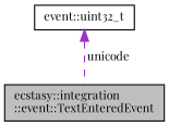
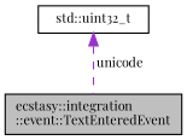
  digraph {
    fontname="Playfair Display"
    node [color=black fontname="Playfair Display" fontsize=10 shape=record style=filled]
    n1 [fillcolor=grey75 fontcolor=black height=0.2 label="ecstasy::integration\l::event::TextEnteredEvent" width=0.4]
-   n2 [fillcolor=white height=0.2 label="event::uint32_t" width=0.4]
+   n2 [fillcolor=white height=0.2 label="std::uint32_t" width=0.4]
    n2 -> n1 [color=darkorchid3 dir=back fontname="Playfair Display" fontsize=10 label=" unicode" labelfontname=Helvetica labelfontsize=10 style=dashed]
  }
